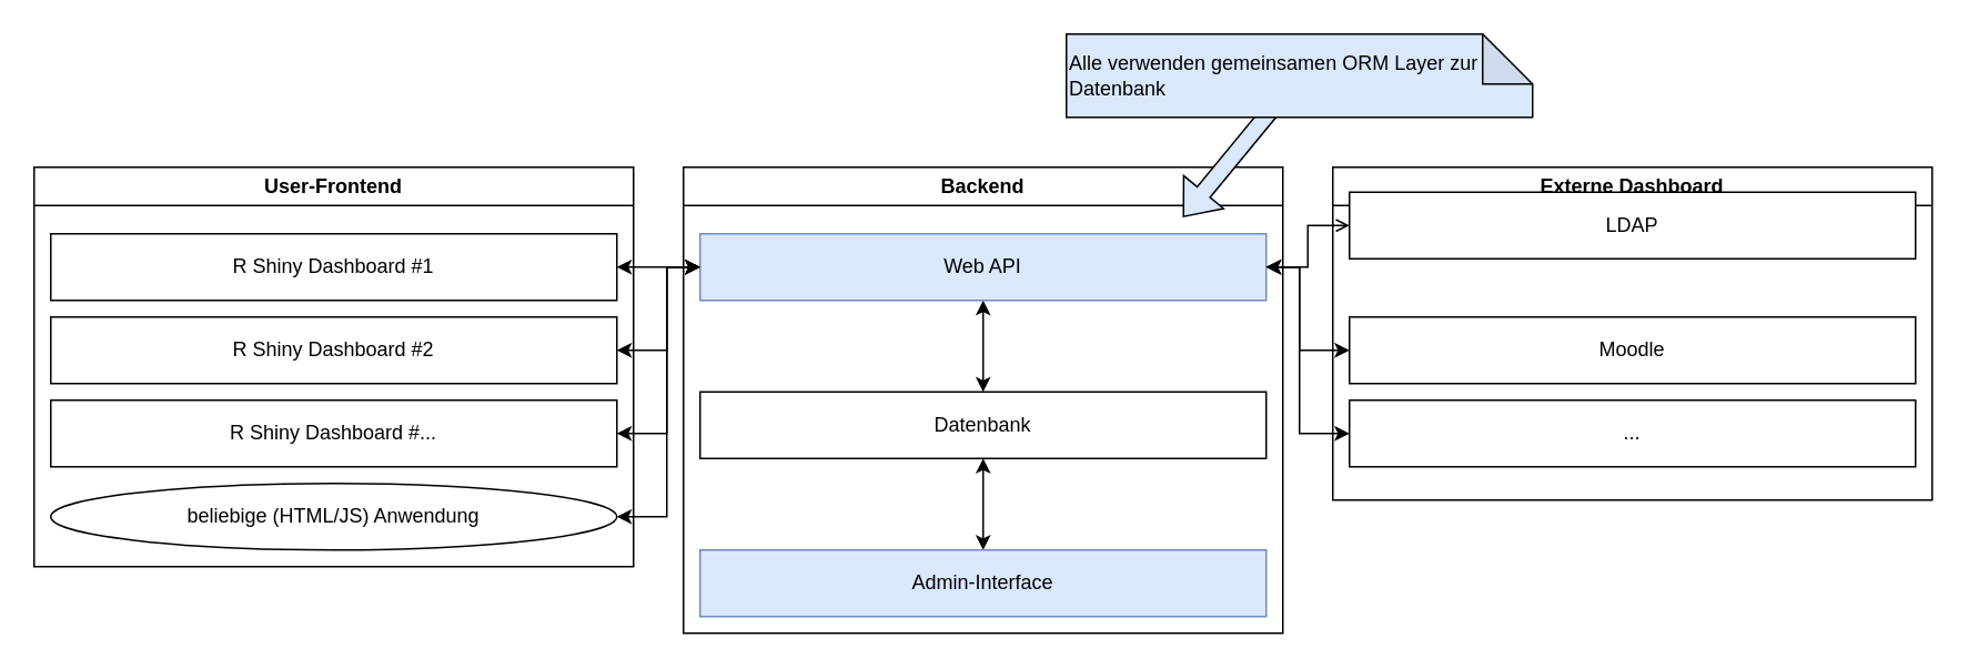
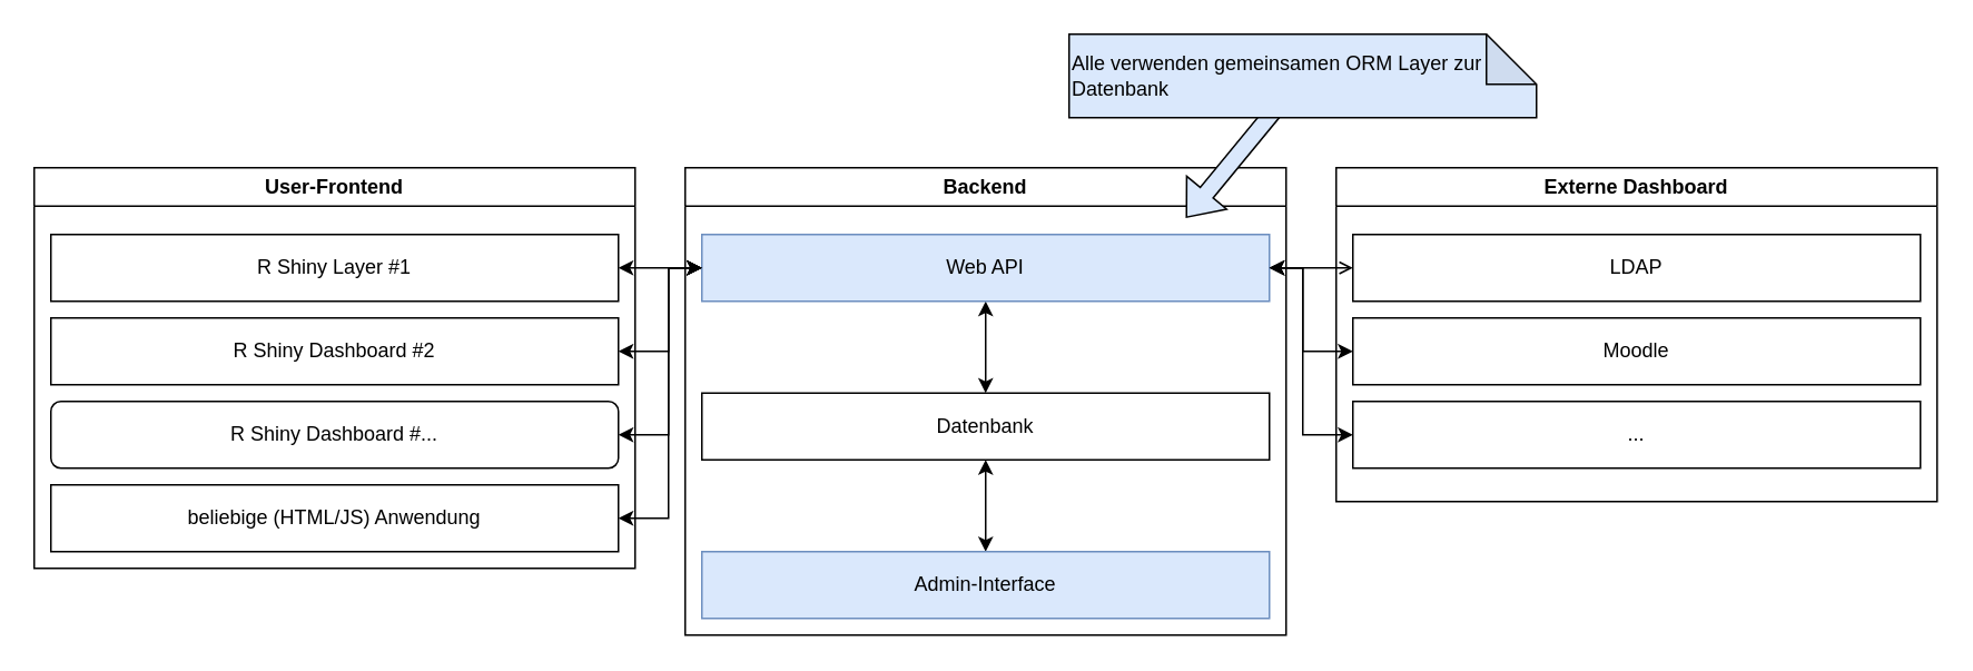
  <mxCell id="0" />
  <mxCell id="1" parent="0" />
  <mxCell id="2" value="User-Frontend" style="swimlane;whiteSpace=wrap;html=1;" vertex="1" parent="1"><mxGeometry x="20" y="100" width="360" height="240" as="geometry" /></mxCell>
- <mxCell id="3" value="R Shiny Dashboard #1" style="rounded=0;whiteSpace=wrap;html=1;" vertex="1" parent="2"><mxGeometry x="10" y="40" width="340" height="40" as="geometry" /></mxCell>
+ <mxCell id="3" value="R Shiny Layer #1" style="rounded=0;whiteSpace=wrap;html=1;" vertex="1" parent="2"><mxGeometry x="10" y="40" width="340" height="40" as="geometry" /></mxCell>
  <mxCell id="4" value="R Shiny Dashboard #2" style="rounded=0;whiteSpace=wrap;html=1;" vertex="1" parent="2"><mxGeometry x="10" y="90" width="340" height="40" as="geometry" /></mxCell>
- <mxCell id="5" value="R Shiny Dashboard #..." style="rounded=0;whiteSpace=wrap;html=1;" vertex="1" parent="2"><mxGeometry x="10" y="140" width="340" height="40" as="geometry" /></mxCell>
- <mxCell id="6" value="beliebige (HTML/JS) Anwendung" style="ellipse;whiteSpace=wrap;html=1;" vertex="1" parent="2"><mxGeometry x="10" y="190" width="340" height="40" as="geometry" /></mxCell>
+ <mxCell id="5" value="R Shiny Dashboard #..." style="whiteSpace=wrap;html=1;rounded=1;" vertex="1" parent="2"><mxGeometry x="10" y="140" width="340" height="40" as="geometry" /></mxCell>
+ <mxCell id="6" value="beliebige (HTML/JS) Anwendung" style="rounded=0;whiteSpace=wrap;html=1;" vertex="1" parent="2"><mxGeometry x="10" y="190" width="340" height="40" as="geometry" /></mxCell>
  <mxCell id="7" value="Backend" style="swimlane;whiteSpace=wrap;html=1;" vertex="1" parent="1"><mxGeometry x="410" y="100" width="360" height="280" as="geometry" /></mxCell>
  <mxCell id="8" style="edgeStyle=orthogonalEdgeStyle;rounded=0;orthogonalLoop=1;jettySize=auto;html=1;startArrow=classic;startFill=1;" edge="1" parent="7" source="9" target="11"><mxGeometry relative="1" as="geometry" /></mxCell>
  <mxCell id="9" value="Web API" style="rounded=0;whiteSpace=wrap;html=1;fillColor=#dae8fc;strokeColor=#6c8ebf;" vertex="1" parent="7"><mxGeometry x="10" y="40" width="340" height="40" as="geometry" /></mxCell>
  <mxCell id="10" style="edgeStyle=orthogonalEdgeStyle;rounded=0;orthogonalLoop=1;jettySize=auto;html=1;entryX=0.5;entryY=0;entryDx=0;entryDy=0;startArrow=classic;startFill=1;" edge="1" parent="7" source="11" target="12"><mxGeometry relative="1" as="geometry" /></mxCell>
  <mxCell id="11" value="Datenbank" style="rounded=0;whiteSpace=wrap;html=1;" vertex="1" parent="7"><mxGeometry x="10" y="135" width="340" height="40" as="geometry" /></mxCell>
  <mxCell id="12" value="Admin-Interface" style="rounded=0;whiteSpace=wrap;html=1;fillColor=#dae8fc;strokeColor=#6c8ebf;" vertex="1" parent="7"><mxGeometry x="10" y="230" width="340" height="40" as="geometry" /></mxCell>
  <mxCell id="13" value="Externe Dashboard" style="swimlane;whiteSpace=wrap;html=1;" vertex="1" parent="1"><mxGeometry x="800" y="100" width="360" height="200" as="geometry" /></mxCell>
- <mxCell id="14" value="LDAP" style="rounded=0;whiteSpace=wrap;html=1;" vertex="1" parent="13"><mxGeometry x="10" y="15" width="340" height="40" as="geometry" /></mxCell>
+ <mxCell id="14" value="LDAP" style="rounded=0;whiteSpace=wrap;html=1;" vertex="1" parent="13"><mxGeometry x="10" y="40" width="340" height="40" as="geometry" /></mxCell>
  <mxCell id="15" value="Moodle" style="rounded=0;whiteSpace=wrap;html=1;" vertex="1" parent="13"><mxGeometry x="10" y="90" width="340" height="40" as="geometry" /></mxCell>
  <mxCell id="16" value="..." style="rounded=0;whiteSpace=wrap;html=1;" vertex="1" parent="13"><mxGeometry x="10" y="140" width="340" height="40" as="geometry" /></mxCell>
  <mxCell id="17" style="edgeStyle=orthogonalEdgeStyle;rounded=0;orthogonalLoop=1;jettySize=auto;html=1;startArrow=classic;startFill=1;" edge="1" parent="1" source="3" target="9"><mxGeometry relative="1" as="geometry" /></mxCell>
  <mxCell id="18" style="edgeStyle=orthogonalEdgeStyle;rounded=0;orthogonalLoop=1;jettySize=auto;html=1;startArrow=classic;startFill=1;" edge="1" parent="1" source="4"><mxGeometry relative="1" as="geometry"><mxPoint x="420" y="160" as="targetPoint" /><Array as="points"><mxPoint x="400" y="210" /><mxPoint x="400" y="160" /></Array></mxGeometry></mxCell>
  <mxCell id="19" style="edgeStyle=orthogonalEdgeStyle;rounded=0;orthogonalLoop=1;jettySize=auto;html=1;exitX=1;exitY=0.5;exitDx=0;exitDy=0;startArrow=classic;startFill=1;" edge="1" parent="1" source="5"><mxGeometry relative="1" as="geometry"><mxPoint x="420" y="160" as="targetPoint" /><Array as="points"><mxPoint x="400" y="260" /><mxPoint x="400" y="160" /></Array></mxGeometry></mxCell>
  <mxCell id="20" style="edgeStyle=orthogonalEdgeStyle;rounded=0;orthogonalLoop=1;jettySize=auto;html=1;entryX=0;entryY=0.5;entryDx=0;entryDy=0;startArrow=classic;startFill=1;" edge="1" parent="1" source="6" target="9"><mxGeometry relative="1" as="geometry"><Array as="points"><mxPoint x="400" y="310" /><mxPoint x="400" y="160" /></Array></mxGeometry></mxCell>
  <mxCell id="21" style="edgeStyle=orthogonalEdgeStyle;rounded=0;orthogonalLoop=1;jettySize=auto;html=1;startArrow=classic;startFill=1;endArrow=open;" edge="1" parent="1" source="9" target="14"><mxGeometry relative="1" as="geometry" /></mxCell>
  <mxCell id="22" style="edgeStyle=orthogonalEdgeStyle;rounded=0;orthogonalLoop=1;jettySize=auto;html=1;startArrow=classic;startFill=1;" edge="1" parent="1" source="15"><mxGeometry relative="1" as="geometry"><mxPoint x="760" y="160" as="targetPoint" /><Array as="points"><mxPoint x="780" y="210" /><mxPoint x="780" y="160" /></Array></mxGeometry></mxCell>
  <mxCell id="23" style="edgeStyle=orthogonalEdgeStyle;rounded=0;orthogonalLoop=1;jettySize=auto;html=1;startArrow=classic;startFill=1;" edge="1" parent="1" source="16"><mxGeometry relative="1" as="geometry"><mxPoint x="760" y="160" as="targetPoint" /><Array as="points"><mxPoint x="780" y="260" /><mxPoint x="780" y="160" /></Array></mxGeometry></mxCell>
  <mxCell id="24" style="rounded=0;orthogonalLoop=1;jettySize=auto;html=1;startArrow=none;startFill=0;shape=flexArrow;fillColor=#dae8fc;strokeColor=default;exitX=0.5;exitY=0.5;exitDx=0;exitDy=0;exitPerimeter=0;" edge="1" parent="1" source="25"><mxGeometry relative="1" as="geometry"><mxPoint x="710" y="130" as="targetPoint" /></mxGeometry></mxCell>
  <mxCell id="25" value="Alle verwenden gemeinsamen ORM Layer zur Datenbank" style="shape=note;whiteSpace=wrap;html=1;backgroundOutline=1;darkOpacity=0.05;fillColor=#dae8fc;strokeColor=default;align=left;" vertex="1" parent="1"><mxGeometry x="640" y="20" width="280" height="50" as="geometry" /></mxCell>
